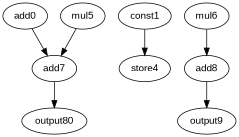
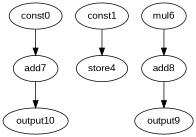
  digraph {
    fontname="Liberation Sans"
    node [fontname="Liberation Sans" opcode=add]
    edge [fontname="Liberation Sans" operand=0]
    add7
-   const0 [opcode=const label=add0]
-   mul5 [opcode=mul]
-   output10 [opcode=output label=output80]
+   const0 [opcode=const]
+   output10 [opcode=output]
    store4 [opcode=store]
    const1 [opcode=const]
    mul6 [opcode=mul]
    add8
    output9 [opcode=output]
    add7 -> output10
    const0 -> add7
-   mul5 -> add7 [operand=1]
    const1 -> store4
    mul6 -> add8 [operand=1]
    add8 -> output9
  }
